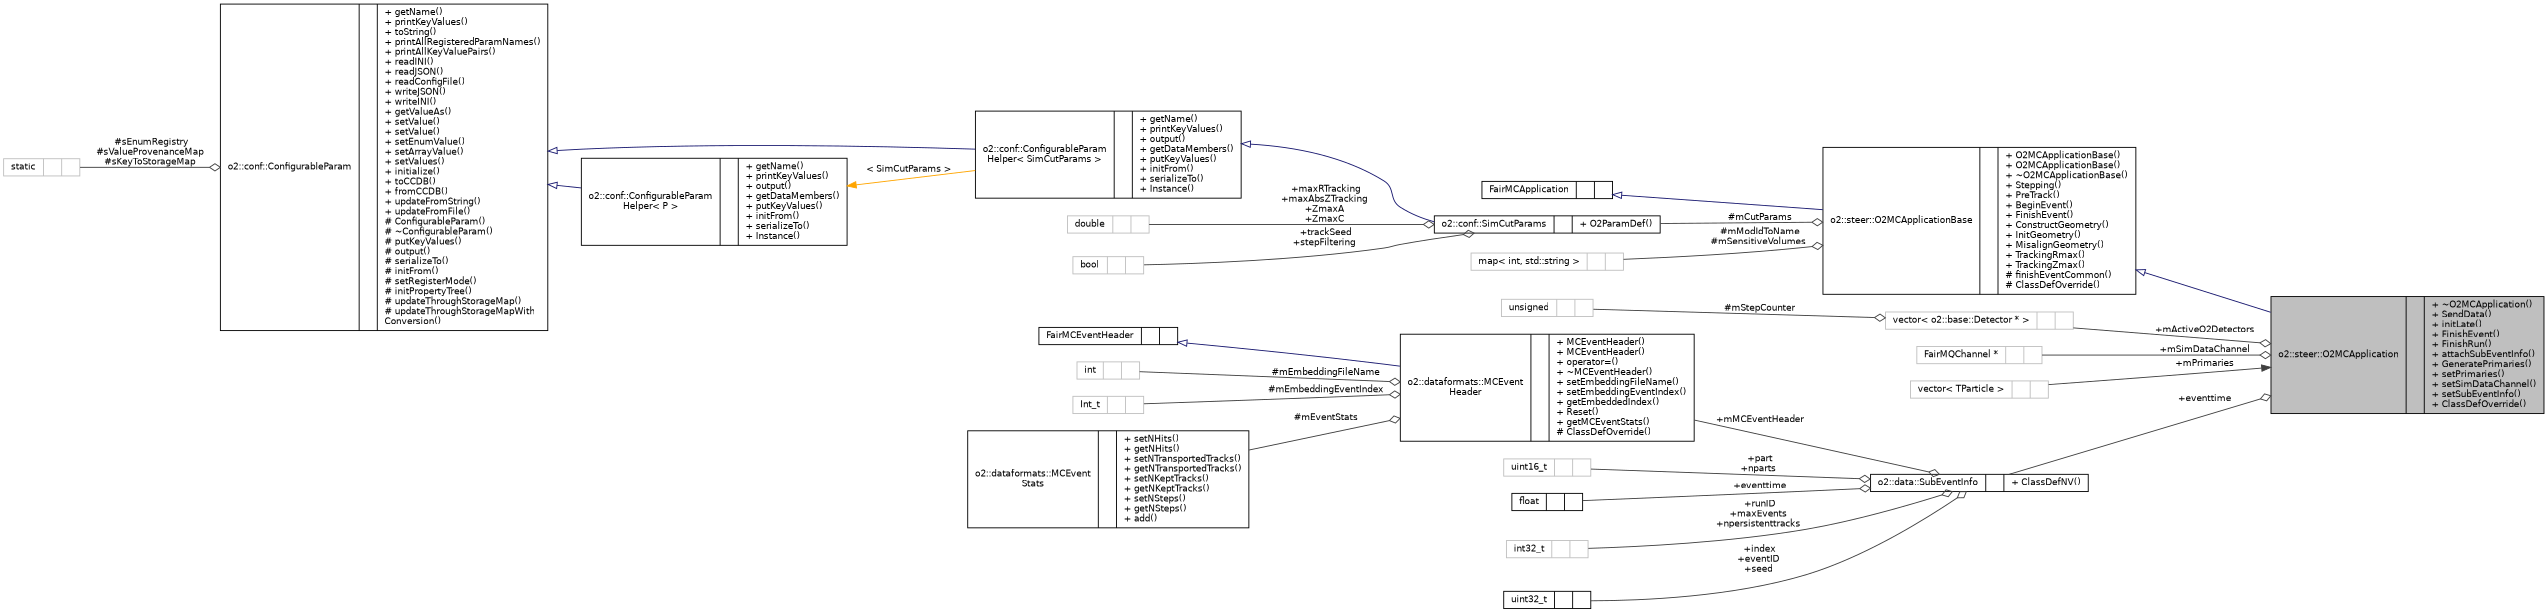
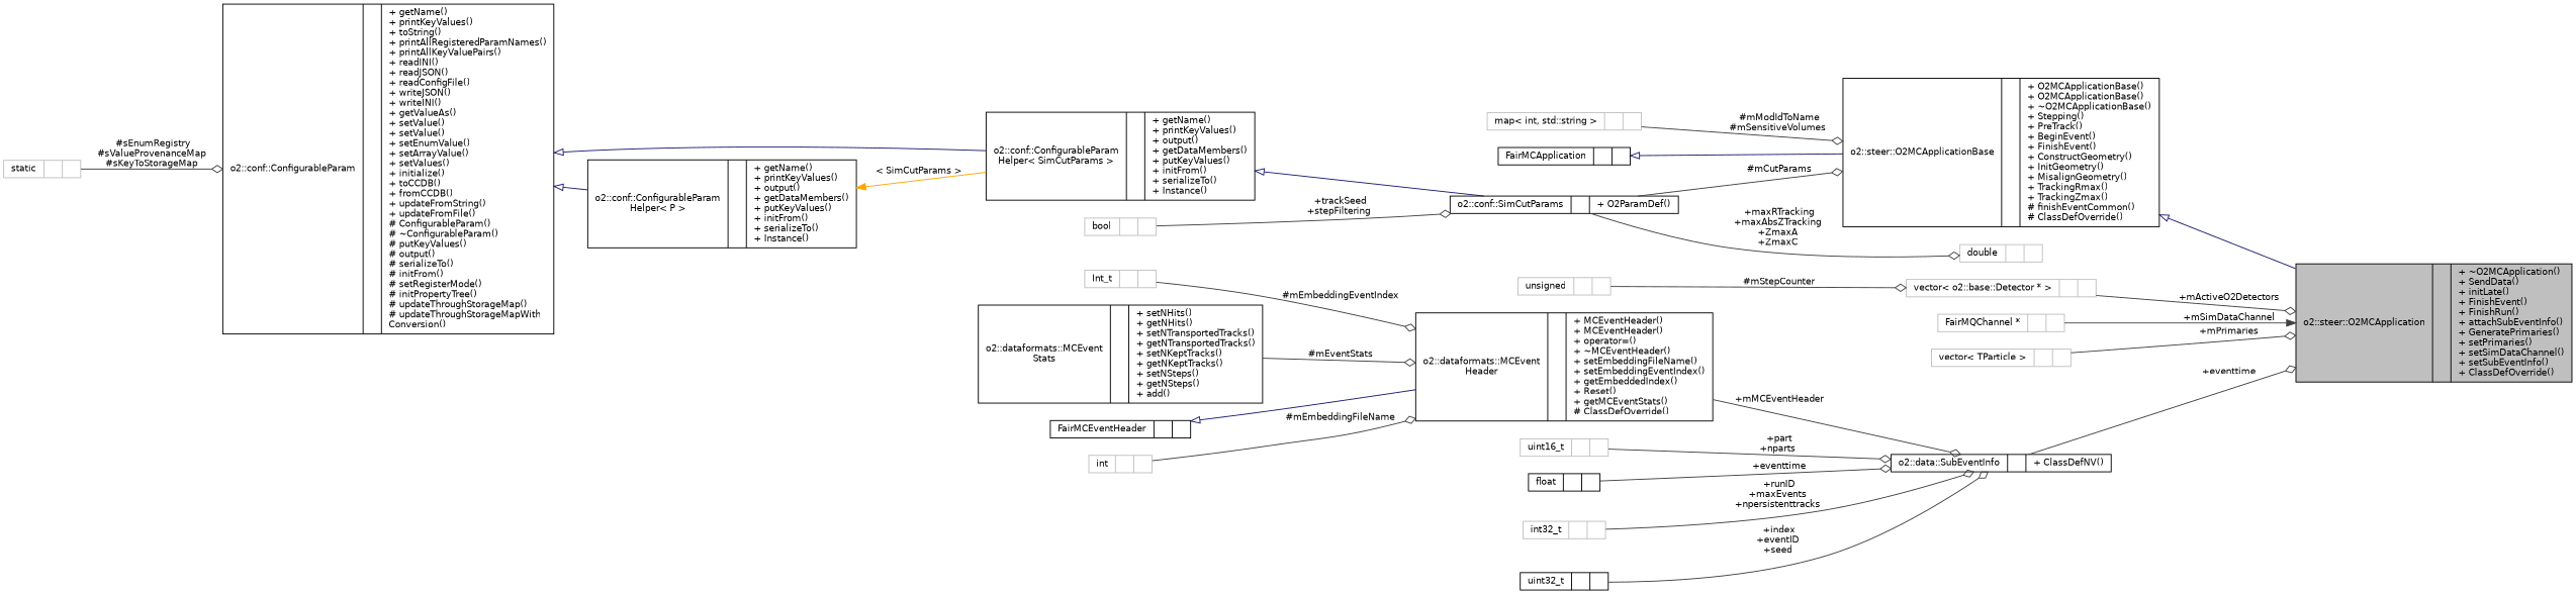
  digraph {
    rankdir=LR
    node [color=black fontname=Helvetica fontsize=10 shape=record]
    edge [color=grey25 fontname=Helvetica fontsize=10 labelfontname=Helvetica labelfontsize=10 style=solid arrowhead=odiamond]
    n1 [fillcolor=grey75 fontcolor=black height=0.2 label="{o2::steer::O2MCApplication\n||+ ~O2MCApplication()\l+ SendData()\l+ initLate()\l+ FinishEvent()\l+ FinishRun()\l+ attachSubEventInfo()\l+ GeneratePrimaries()\l+ setPrimaries()\l+ setSimDataChannel()\l+ setSubEventInfo()\l+ ClassDefOverride()\l}" style=filled width=0.4]
    n2 [height=0.2 label="{o2::steer::O2MCApplicationBase\n||+ O2MCApplicationBase()\l+ O2MCApplicationBase()\l+ ~O2MCApplicationBase()\l+ Stepping()\l+ PreTrack()\l+ BeginEvent()\l+ FinishEvent()\l+ ConstructGeometry()\l+ InitGeometry()\l+ MisalignGeometry()\l+ TrackingRmax()\l+ TrackingZmax()\l# finishEventCommon()\l# ClassDefOverride()\l}" width=0.4]
    n3 [height=0.2 label="{FairMCApplication\n||}" width=0.4]
    n4 [height=0.2 label="{o2::conf::SimCutParams\n||+ O2ParamDef()\l}" width=0.4]
    n5 [height=0.2 label="{o2::conf::ConfigurableParam\lHelper\< SimCutParams \>\n||+ getName()\l+ printKeyValues()\l+ output()\l+ getDataMembers()\l+ putKeyValues()\l+ initFrom()\l+ serializeTo()\l+ Instance()\l}" width=0.4]
    n6 [height=0.2 label="{o2::conf::ConfigurableParam\n||+ getName()\l+ printKeyValues()\l+ toString()\l+ printAllRegisteredParamNames()\l+ printAllKeyValuePairs()\l+ readINI()\l+ readJSON()\l+ readConfigFile()\l+ writeJSON()\l+ writeINI()\l+ getValueAs()\l+ setValue()\l+ setValue()\l+ setEnumValue()\l+ setArrayValue()\l+ setValues()\l+ initialize()\l+ toCCDB()\l+ fromCCDB()\l+ updateFromString()\l+ updateFromFile()\l# ConfigurableParam()\l# ~ConfigurableParam()\l# putKeyValues()\l# output()\l# serializeTo()\l# initFrom()\l# setRegisterMode()\l# initPropertyTree()\l# updateThroughStorageMap()\l# updateThroughStorageMapWith\lConversion()\l}" width=0.4]
    n7 [height=0.2 label="{o2::conf::ConfigurableParam\lHelper\< P \>\n||+ getName()\l+ printKeyValues()\l+ output()\l+ getDataMembers()\l+ putKeyValues()\l+ initFrom()\l+ serializeTo()\l+ Instance()\l}" width=0.4]
    n8 [color=grey75 height=0.2 label="{static\n||}" width=0.4]
    n9 [color=grey75 height=0.2 label="{double\n||}" width=0.4]
    n10 [color=grey75 height=0.2 label="{bool\n||}" width=0.4]
    n11 [color=grey75 height=0.2 label="{map\< int, std::string \>\n||}" width=0.4]
    n12 [color=grey75 height=0.2 label="{unsigned\n||}" width=0.4]
    n13 [color=grey75 height=0.2 label="{vector\< o2::base::Detector * \>\n||}" width=0.4]
    n14 [color=grey75 height=0.2 label="{FairMQChannel *\n||}" width=0.4]
    n15 [color=grey75 height=0.2 label="{vector\< TParticle \>\n||}" width=0.4]
    n16 [height=0.2 label="{o2::data::SubEventInfo\n||+ ClassDefNV()\l}" width=0.4]
    n17 [height=0.2 label="{o2::dataformats::MCEvent\lHeader\n||+ MCEventHeader()\l+ MCEventHeader()\l+ operator=()\l+ ~MCEventHeader()\l+ setEmbeddingFileName()\l+ setEmbeddingEventIndex()\l+ getEmbeddedIndex()\l+ Reset()\l+ getMCEventStats()\l# ClassDefOverride()\l}" width=0.4]
    n18 [height=0.2 label="{FairMCEventHeader\n||}" width=0.4]
    n19 [color=grey75 height=0.2 label="{int\n||}" width=0.4]
    n20 [color=grey75 height=0.2 label="{Int_t\n||}" width=0.4]
    n21 [height=0.2 label="{o2::dataformats::MCEvent\lStats\n||+ setNHits()\l+ getNHits()\l+ setNTransportedTracks()\l+ getNTransportedTracks()\l+ setNKeptTracks()\l+ getNKeptTracks()\l+ setNSteps()\l+ getNSteps()\l+ add()\l}" width=0.4]
    n22 [color=grey75 height=0.2 label="{uint16_t\n||}" width=0.4]
    n23 [height=0.2 label="{float\n||}" width=0.4]
    n24 [color=grey75 height=0.2 label="{int32_t\n||}" width=0.4]
    n25 [height=0.2 label="{uint32_t\n||}" width=0.4]
    n2 -> n1 [arrowtail=onormal color=midnightblue dir=back arrowhead=""]
    n3 -> n2 [arrowtail=onormal color=midnightblue dir=back arrowhead=""]
    n4 -> n2 [label=" #mCutParams"]
    n5 -> n4 [arrowtail=onormal color=midnightblue dir=back arrowhead=""]
    n6 -> n5 [arrowtail=onormal color=midnightblue dir=back arrowhead=""]
    n6 -> n7 [arrowtail=onormal color=midnightblue dir=back arrowhead=""]
    n7 -> n5 [color=orange dir=back label=" \< SimCutParams \>" arrowhead=""]
    n8 -> n6 [label=" #sEnumRegistry\n#sValueProvenanceMap\n#sKeyToStorageMap"]
-   n9 -> n4 [label=" +maxRTracking\n+maxAbsZTracking\n+ZmaxA\n+ZmaxC"]
+   n4 -> n9 [label=" +maxRTracking\n+maxAbsZTracking\n+ZmaxA\n+ZmaxC"]
    n10 -> n4 [label=" +trackSeed\n+stepFiltering"]
    n11 -> n2 [label=" #mModIdToName\n#mSensitiveVolumes"]
    n12 -> n13 [label=" #mStepCounter"]
    n13 -> n1 [label=" +mActiveO2Detectors"]
-   n14 -> n1 [label=" +mSimDataChannel"]
-   n15 -> n1 [arrowhead=normal label=" +mPrimaries"]
+   n14 -> n1 [arrowhead=normal label=" +mSimDataChannel"]
+   n15 -> n1 [label=" +mPrimaries"]
    n16 -> n1 [label=" +eventtime"]
    n17 -> n16 [label=" +mMCEventHeader"]
    n18 -> n17 [arrowtail=onormal color=midnightblue dir=back arrowhead=""]
    n19 -> n17 [label=" #mEmbeddingFileName"]
    n20 -> n17 [label=" #mEmbeddingEventIndex"]
    n21 -> n17 [label=" #mEventStats"]
    n22 -> n16 [label=" +part\n+nparts"]
    n23 -> n16 [label=" +eventtime"]
    n24 -> n16 [label=" +runID\n+maxEvents\n+npersistenttracks"]
    n25 -> n16 [label=" +index\n+eventID\n+seed"]
  }
